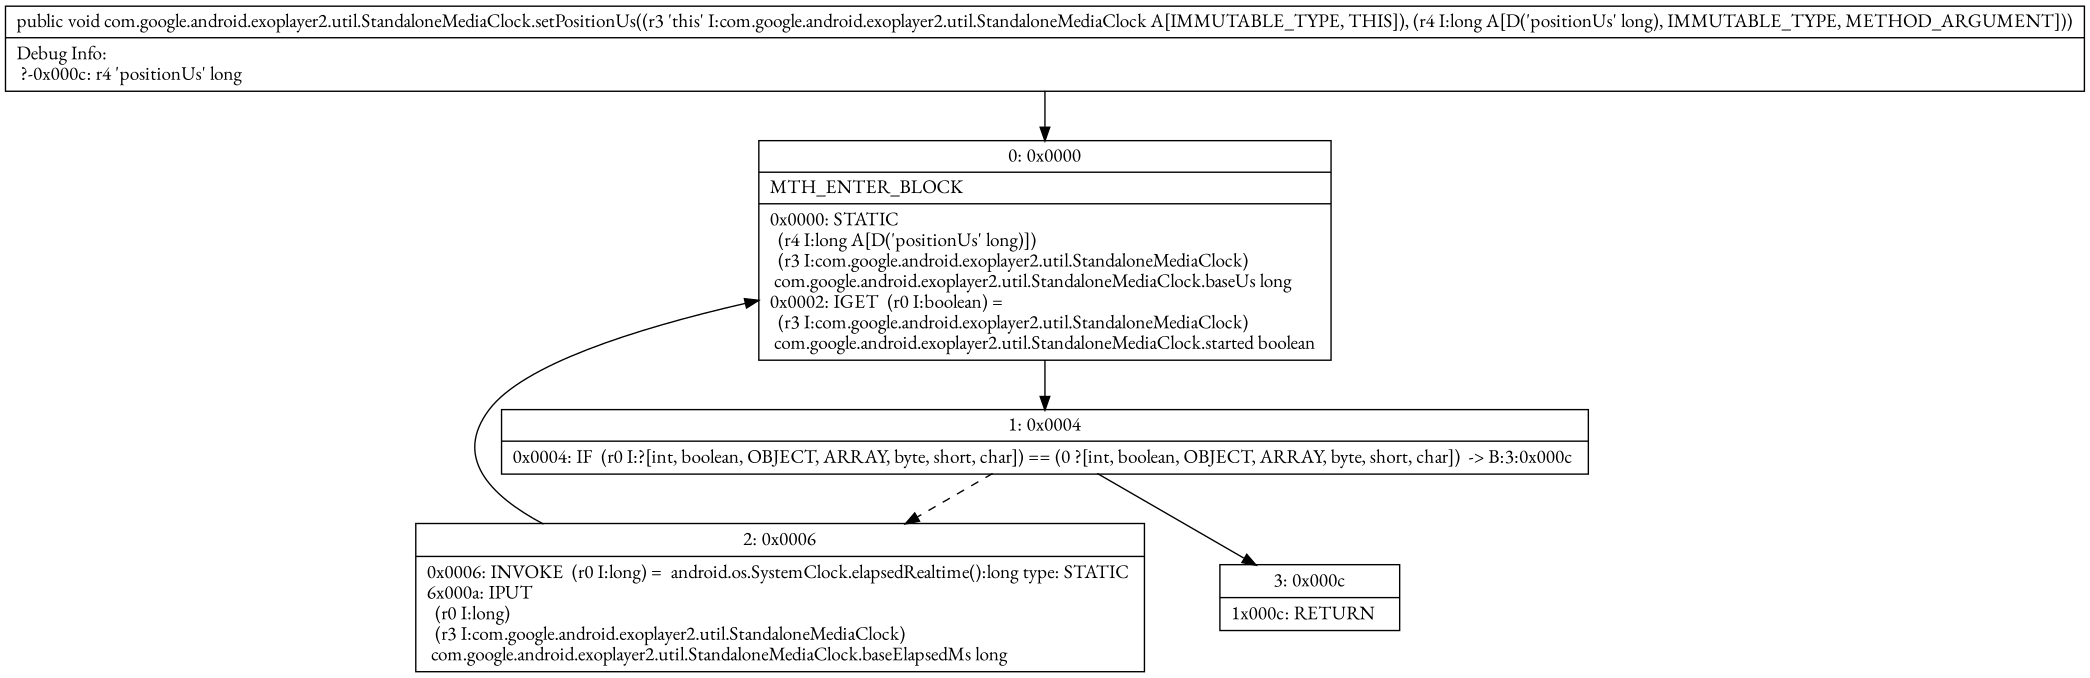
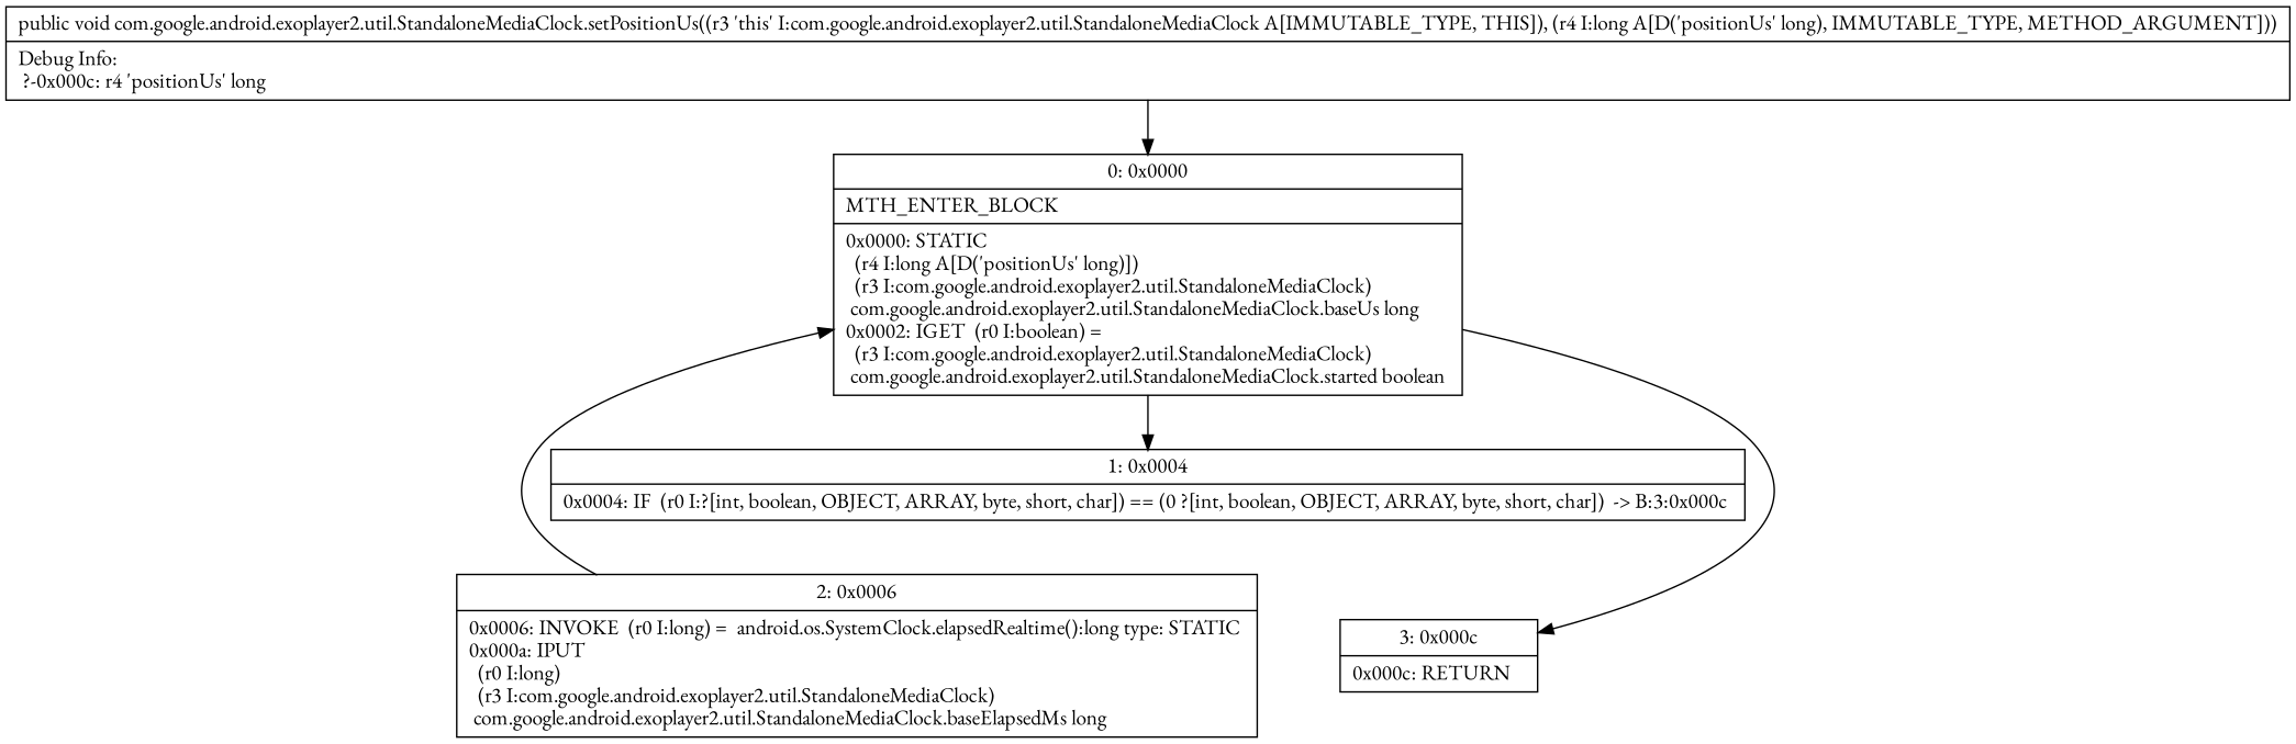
  digraph {
    fontname="EB Garamond"
    node [fontname="EB Garamond" shape=record]
    edge [fontname="EB Garamond"]
    n1 [label="{0\:\ 0x0000|MTH_ENTER_BLOCK\l|0x0000: STATIC  \l  (r4 I:long A[D('positionUs' long)])\l  (r3 I:com.google.android.exoplayer2.util.StandaloneMediaClock)\l com.google.android.exoplayer2.util.StandaloneMediaClock.baseUs long \l0x0002: IGET  (r0 I:boolean) = \l  (r3 I:com.google.android.exoplayer2.util.StandaloneMediaClock)\l com.google.android.exoplayer2.util.StandaloneMediaClock.started boolean \l}"]
    n2 [label="{1\:\ 0x0004|0x0004: IF  (r0 I:?[int, boolean, OBJECT, ARRAY, byte, short, char]) == (0 ?[int, boolean, OBJECT, ARRAY, byte, short, char])  \-\> B:3:0x000c \l}"]
-   n3 [label="{2\:\ 0x0006|0x0006: INVOKE  (r0 I:long) =  android.os.SystemClock.elapsedRealtime():long type: STATIC \l6x000a: IPUT  \l  (r0 I:long)\l  (r3 I:com.google.android.exoplayer2.util.StandaloneMediaClock)\l com.google.android.exoplayer2.util.StandaloneMediaClock.baseElapsedMs long \l}"]
-   n4 [label="{3\:\ 0x000c|1x000c: RETURN   \l}"]
+   n3 [label="{2\:\ 0x0006|0x0006: INVOKE  (r0 I:long) =  android.os.SystemClock.elapsedRealtime():long type: STATIC \l0x000a: IPUT  \l  (r0 I:long)\l  (r3 I:com.google.android.exoplayer2.util.StandaloneMediaClock)\l com.google.android.exoplayer2.util.StandaloneMediaClock.baseElapsedMs long \l}"]
+   n4 [label="{3\:\ 0x000c|0x000c: RETURN   \l}"]
    n5 [label="{public void com.google.android.exoplayer2.util.StandaloneMediaClock.setPositionUs((r3 'this' I:com.google.android.exoplayer2.util.StandaloneMediaClock A[IMMUTABLE_TYPE, THIS]), (r4 I:long A[D('positionUs' long), IMMUTABLE_TYPE, METHOD_ARGUMENT]))  | Debug Info:\l  ?\-0x000c: r4 'positionUs' long\l}"]
    n1 -> n2
-   n2 -> n3 [style=dashed]
-   n2 -> n4
+   n1 -> n4
    n3 -> n1
    n5 -> n1
  }
